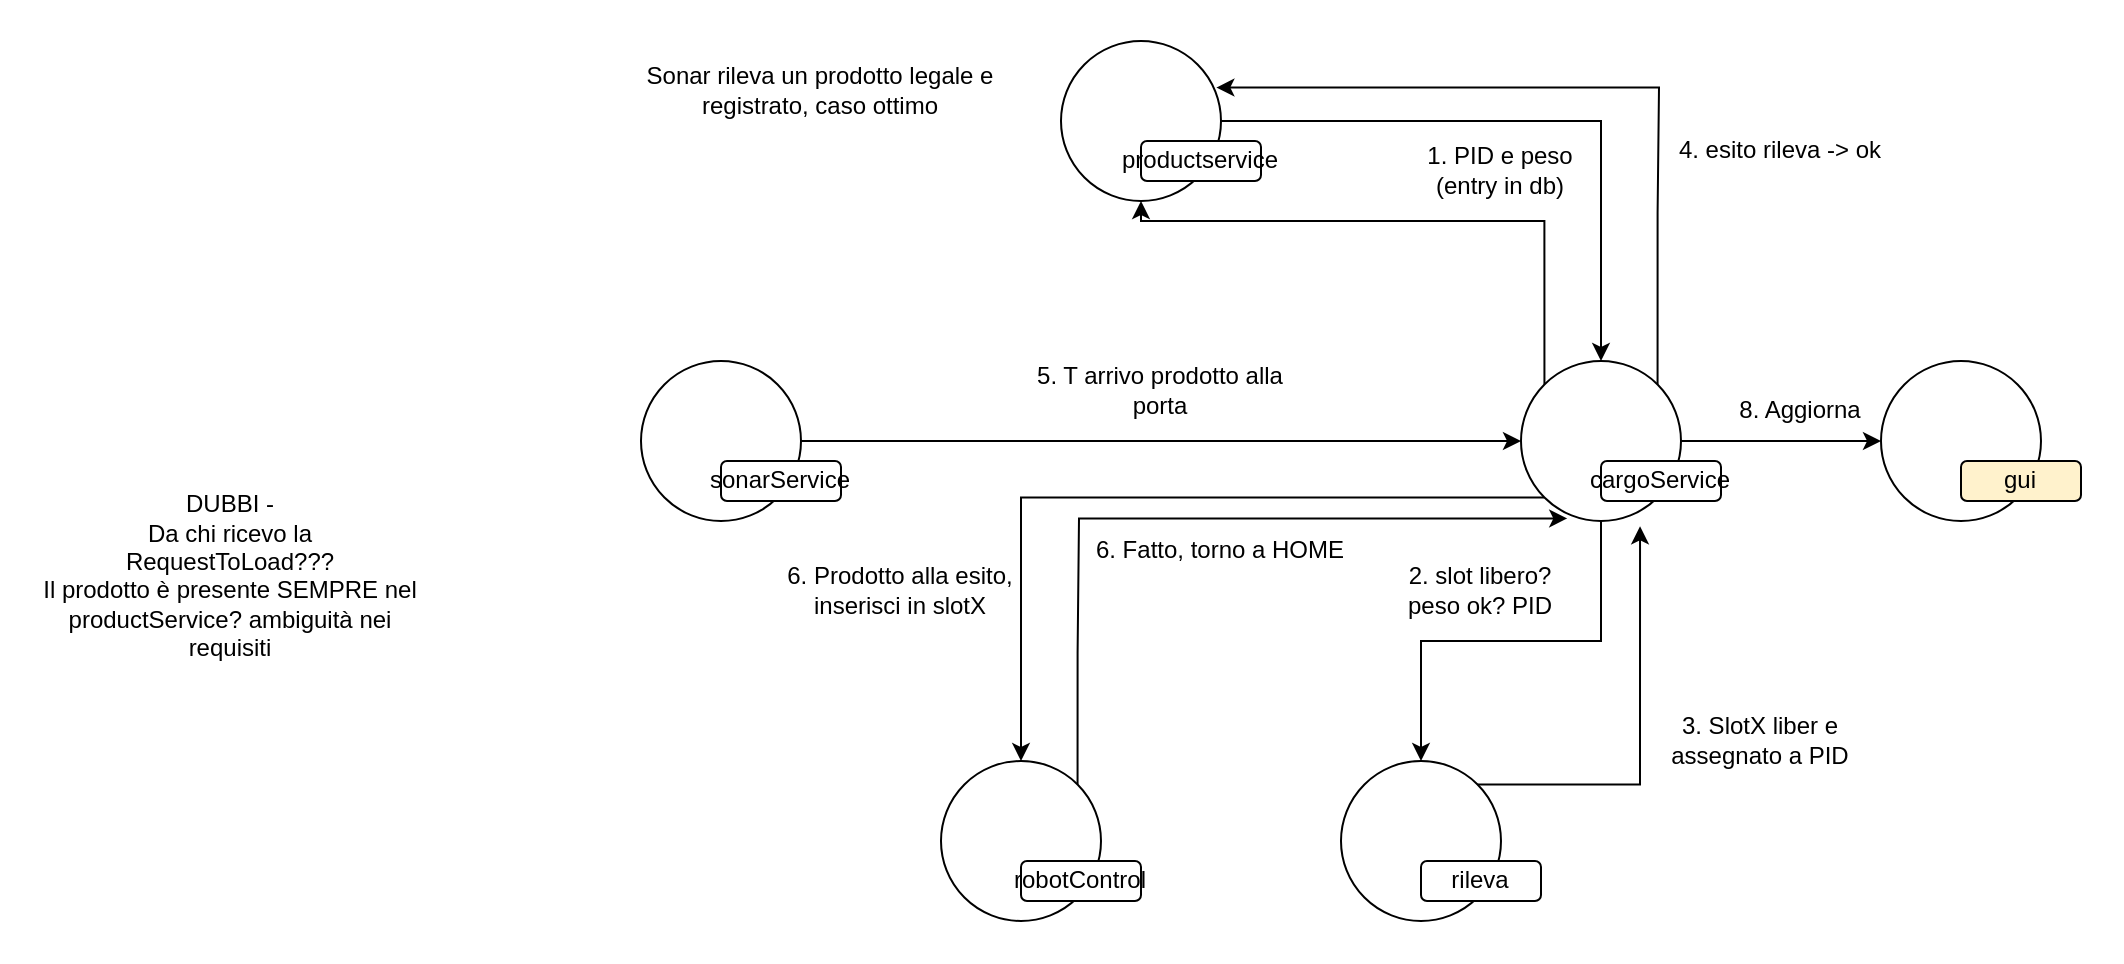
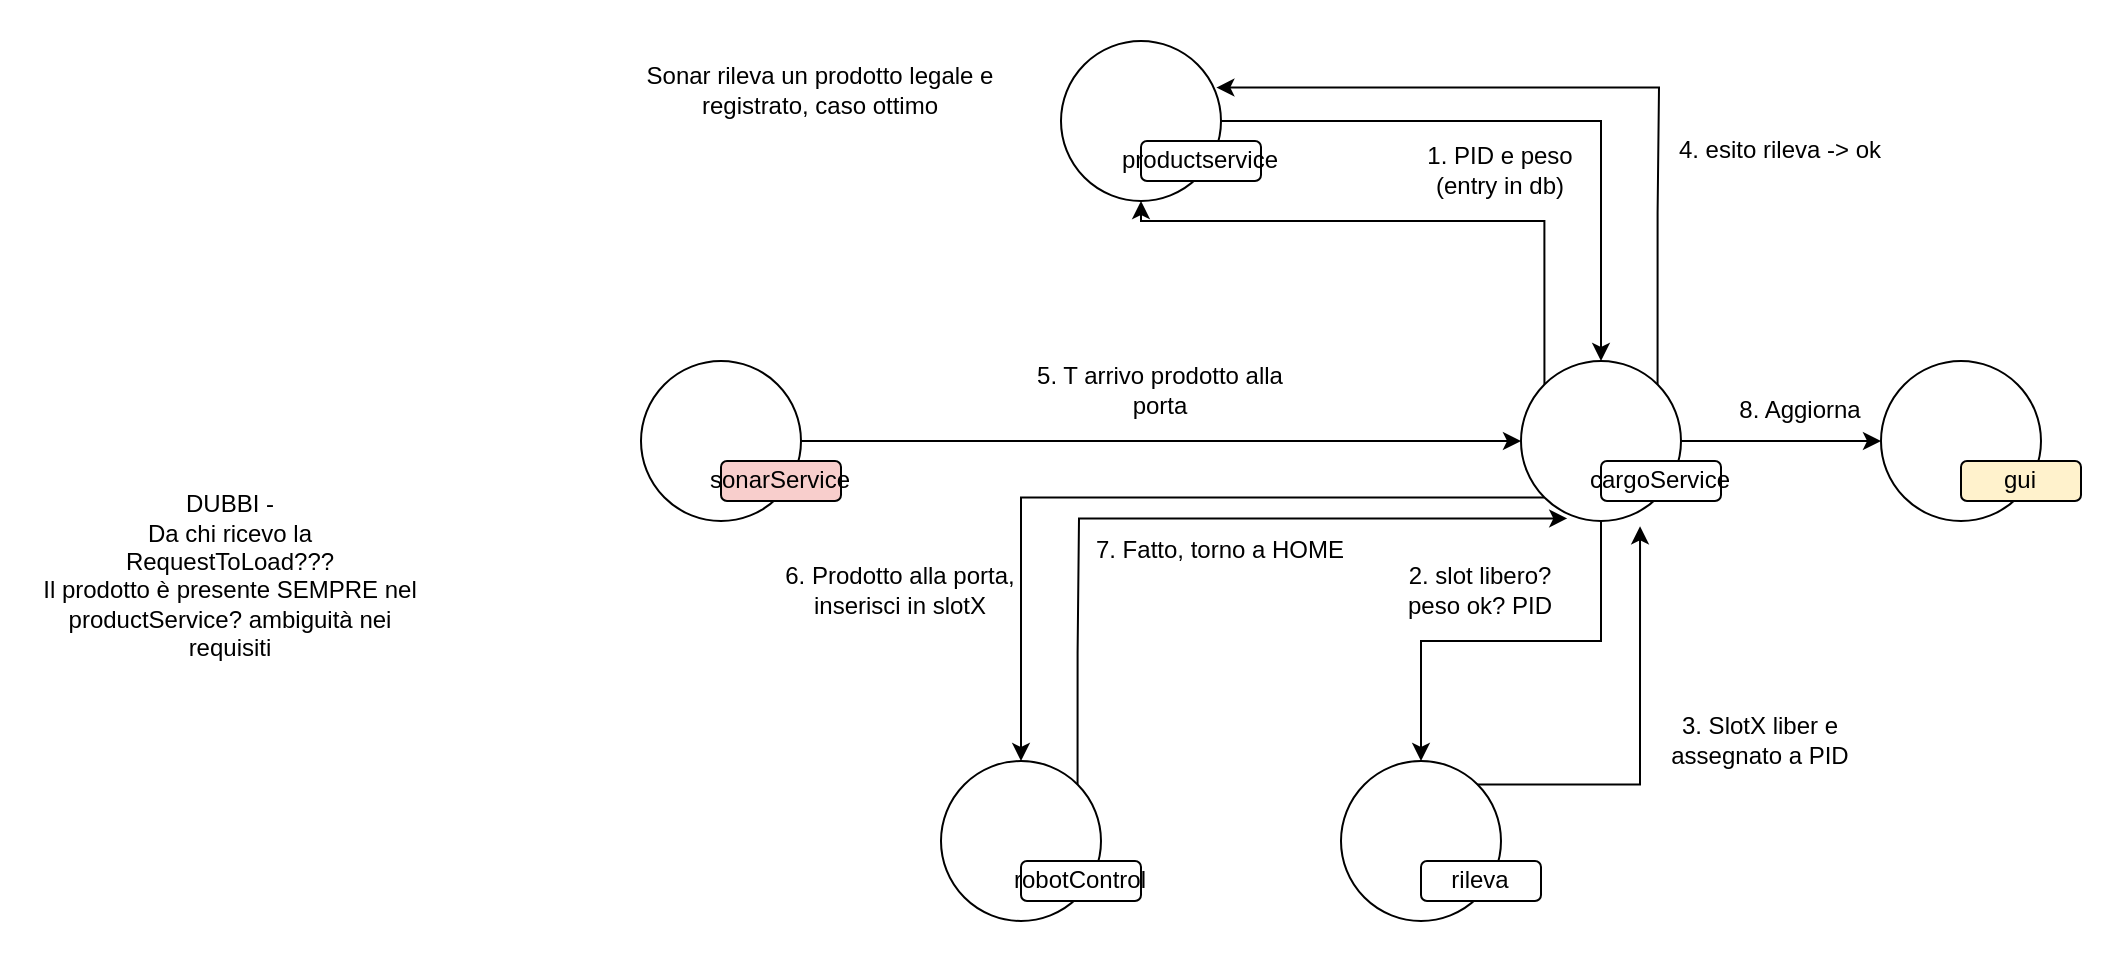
  <mxCell id="0" />
  <mxCell id="1" parent="0" />
  <mxCell id="2" style="edgeStyle=orthogonalEdgeStyle;rounded=0;orthogonalLoop=1;jettySize=auto;html=1;exitX=1;exitY=0.5;exitDx=0;exitDy=0;entryX=0;entryY=0.5;entryDx=0;entryDy=0;" parent="1" source="3" target="10" edge="1"><mxGeometry relative="1" as="geometry" /></mxCell>
  <mxCell id="3" value="" style="ellipse;whiteSpace=wrap;html=1;aspect=fixed;" parent="1" vertex="1"><mxGeometry x="320" y="180" width="80" height="80" as="geometry" /></mxCell>
- <mxCell id="4" value="sonarService" style="rounded=1;whiteSpace=wrap;html=1;" parent="1" vertex="1"><mxGeometry x="360" y="230" width="60" height="20" as="geometry" /></mxCell>
+ <mxCell id="4" value="sonarService" style="rounded=1;whiteSpace=wrap;html=1;fillColor=#f8cecc;" parent="1" vertex="1"><mxGeometry x="360" y="230" width="60" height="20" as="geometry" /></mxCell>
  <mxCell id="5" style="edgeStyle=orthogonalEdgeStyle;rounded=0;orthogonalLoop=1;jettySize=auto;html=1;exitX=1;exitY=0;exitDx=0;exitDy=0;entryX=0.971;entryY=0.291;entryDx=0;entryDy=0;entryPerimeter=0;" parent="1" source="10" target="13" edge="1"><mxGeometry relative="1" as="geometry"><mxPoint x="828" y="20" as="targetPoint" /><Array as="points"><mxPoint x="828" y="106" /><mxPoint x="829" y="43" /></Array></mxGeometry></mxCell>
  <mxCell id="6" style="edgeStyle=orthogonalEdgeStyle;rounded=0;orthogonalLoop=1;jettySize=auto;html=1;exitX=0.5;exitY=1;exitDx=0;exitDy=0;entryX=0.5;entryY=0;entryDx=0;entryDy=0;" parent="1" source="10" target="18" edge="1"><mxGeometry relative="1" as="geometry" /></mxCell>
  <mxCell id="7" style="edgeStyle=orthogonalEdgeStyle;rounded=0;orthogonalLoop=1;jettySize=auto;html=1;exitX=0;exitY=1;exitDx=0;exitDy=0;entryX=0.5;entryY=0;entryDx=0;entryDy=0;" parent="1" source="10" target="16" edge="1"><mxGeometry relative="1" as="geometry" /></mxCell>
  <mxCell id="8" style="edgeStyle=orthogonalEdgeStyle;rounded=0;orthogonalLoop=1;jettySize=auto;html=1;exitX=1;exitY=0.5;exitDx=0;exitDy=0;entryX=0;entryY=0.5;entryDx=0;entryDy=0;" parent="1" source="10" target="29" edge="1"><mxGeometry relative="1" as="geometry" /></mxCell>
  <mxCell id="9" style="edgeStyle=orthogonalEdgeStyle;rounded=0;orthogonalLoop=1;jettySize=auto;html=1;exitX=0;exitY=0;exitDx=0;exitDy=0;entryX=0.5;entryY=1;entryDx=0;entryDy=0;" parent="1" source="10" target="13" edge="1"><mxGeometry relative="1" as="geometry"><Array as="points"><mxPoint x="772" y="110" /><mxPoint x="570" y="110" /></Array></mxGeometry></mxCell>
  <mxCell id="10" value="" style="ellipse;whiteSpace=wrap;html=1;aspect=fixed;" parent="1" vertex="1"><mxGeometry x="760" y="180" width="80" height="80" as="geometry" /></mxCell>
  <mxCell id="11" value="cargoService" style="rounded=1;whiteSpace=wrap;html=1;" parent="1" vertex="1"><mxGeometry x="800" y="230" width="60" height="20" as="geometry" /></mxCell>
  <mxCell id="12" style="edgeStyle=orthogonalEdgeStyle;rounded=0;orthogonalLoop=1;jettySize=auto;html=1;exitX=1;exitY=0.5;exitDx=0;exitDy=0;entryX=0.5;entryY=0;entryDx=0;entryDy=0;" parent="1" source="13" target="10" edge="1"><mxGeometry relative="1" as="geometry" /></mxCell>
  <mxCell id="13" value="" style="ellipse;whiteSpace=wrap;html=1;aspect=fixed;" parent="1" vertex="1"><mxGeometry x="530" y="20" width="80" height="80" as="geometry" /></mxCell>
  <mxCell id="14" value="productservice" style="rounded=1;whiteSpace=wrap;html=1;" parent="1" vertex="1"><mxGeometry x="570" y="70" width="60" height="20" as="geometry" /></mxCell>
  <mxCell id="15" style="edgeStyle=orthogonalEdgeStyle;rounded=0;orthogonalLoop=1;jettySize=auto;html=1;exitX=1;exitY=0;exitDx=0;exitDy=0;entryX=0.289;entryY=0.984;entryDx=0;entryDy=0;entryPerimeter=0;" parent="1" source="16" target="10" edge="1"><mxGeometry relative="1" as="geometry"><mxPoint x="538" y="260" as="targetPoint" /><Array as="points"><mxPoint x="538" y="326" /><mxPoint x="539" y="259" /></Array></mxGeometry></mxCell>
  <mxCell id="16" value="" style="ellipse;whiteSpace=wrap;html=1;aspect=fixed;" parent="1" vertex="1"><mxGeometry x="470" y="380" width="80" height="80" as="geometry" /></mxCell>
  <mxCell id="17" value="robotControl" style="rounded=1;whiteSpace=wrap;html=1;" parent="1" vertex="1"><mxGeometry x="510" y="430" width="60" height="20" as="geometry" /></mxCell>
  <mxCell id="18" value="" style="ellipse;whiteSpace=wrap;html=1;aspect=fixed;" parent="1" vertex="1"><mxGeometry x="670" y="380" width="80" height="80" as="geometry" /></mxCell>
  <mxCell id="19" value="rileva" style="rounded=1;whiteSpace=wrap;html=1;" parent="1" vertex="1"><mxGeometry x="710" y="430" width="60" height="20" as="geometry" /></mxCell>
  <mxCell id="20" value="Sonar rileva un prodotto legale e registrato, caso ottimo" style="text;html=1;align=center;verticalAlign=middle;whiteSpace=wrap;rounded=0;" parent="1" vertex="1"><mxGeometry x="300" y="30" width="220" height="30" as="geometry" /></mxCell>
  <mxCell id="21" value="1. PID e peso (entry in db)" style="text;html=1;align=center;verticalAlign=middle;whiteSpace=wrap;rounded=0;" parent="1" vertex="1"><mxGeometry x="700" y="70" width="100" height="30" as="geometry" /></mxCell>
  <mxCell id="22" value="4. esito rileva -&amp;gt; ok" style="text;html=1;align=center;verticalAlign=middle;whiteSpace=wrap;rounded=0;" parent="1" vertex="1"><mxGeometry x="830" y="60" width="120" height="30" as="geometry" /></mxCell>
  <mxCell id="23" value="2. slot libero? peso ok? PID" style="text;html=1;align=center;verticalAlign=middle;whiteSpace=wrap;rounded=0;" parent="1" vertex="1"><mxGeometry x="690" y="280" width="100" height="30" as="geometry" /></mxCell>
  <mxCell id="24" value="3. SlotX liber e assegnato a PID" style="text;html=1;align=center;verticalAlign=middle;whiteSpace=wrap;rounded=0;" parent="1" vertex="1"><mxGeometry x="830" y="355" width="100" height="30" as="geometry" /></mxCell>
  <mxCell id="25" style="edgeStyle=orthogonalEdgeStyle;rounded=0;orthogonalLoop=1;jettySize=auto;html=1;exitX=1;exitY=0;exitDx=0;exitDy=0;entryX=0.744;entryY=1.033;entryDx=0;entryDy=0;entryPerimeter=0;" parent="1" source="18" target="10" edge="1"><mxGeometry relative="1" as="geometry" /></mxCell>
  <mxCell id="26" value="5. T arrivo prodotto alla porta" style="text;html=1;align=center;verticalAlign=middle;whiteSpace=wrap;rounded=0;" parent="1" vertex="1"><mxGeometry x="510" y="180" width="140" height="30" as="geometry" /></mxCell>
- <mxCell id="27" value="6. Prodotto alla esito, inserisci in slotX" style="text;html=1;align=center;verticalAlign=middle;whiteSpace=wrap;rounded=0;" parent="1" vertex="1"><mxGeometry x="380" y="280" width="140" height="30" as="geometry" /></mxCell>
- <mxCell id="28" value="6. Fatto, torno a HOME" style="text;html=1;align=center;verticalAlign=middle;whiteSpace=wrap;rounded=0;" parent="1" vertex="1"><mxGeometry x="540" y="260" width="140" height="30" as="geometry" /></mxCell>
+ <mxCell id="27" value="6. Prodotto alla porta, inserisci in slotX" style="text;html=1;align=center;verticalAlign=middle;whiteSpace=wrap;rounded=0;" parent="1" vertex="1"><mxGeometry x="380" y="280" width="140" height="30" as="geometry" /></mxCell>
+ <mxCell id="28" value="7. Fatto, torno a HOME" style="text;html=1;align=center;verticalAlign=middle;whiteSpace=wrap;rounded=0;" parent="1" vertex="1"><mxGeometry x="540" y="260" width="140" height="30" as="geometry" /></mxCell>
  <mxCell id="29" value="" style="ellipse;whiteSpace=wrap;html=1;aspect=fixed;" parent="1" vertex="1"><mxGeometry x="940" y="180" width="80" height="80" as="geometry" /></mxCell>
  <mxCell id="30" value="gui" style="rounded=1;whiteSpace=wrap;html=1;fillColor=#fff2cc;" parent="1" vertex="1"><mxGeometry x="980" y="230" width="60" height="20" as="geometry" /></mxCell>
  <mxCell id="31" value="8. Aggiorna" style="text;html=1;align=center;verticalAlign=middle;whiteSpace=wrap;rounded=0;" parent="1" vertex="1"><mxGeometry x="840" y="190" width="120" height="30" as="geometry" /></mxCell>
  <mxCell id="32" value="DUBBI -&lt;br&gt;Da chi ricevo la RequestToLoad???&lt;br&gt;Il prodotto è presente SEMPRE nel productService? ambiguità nei requisiti&lt;div&gt;&lt;br&gt;&lt;/div&gt;" style="text;html=1;align=center;verticalAlign=middle;whiteSpace=wrap;rounded=0;" parent="1" vertex="1"><mxGeometry x="20" y="240" width="190" height="110" as="geometry" /></mxCell>
